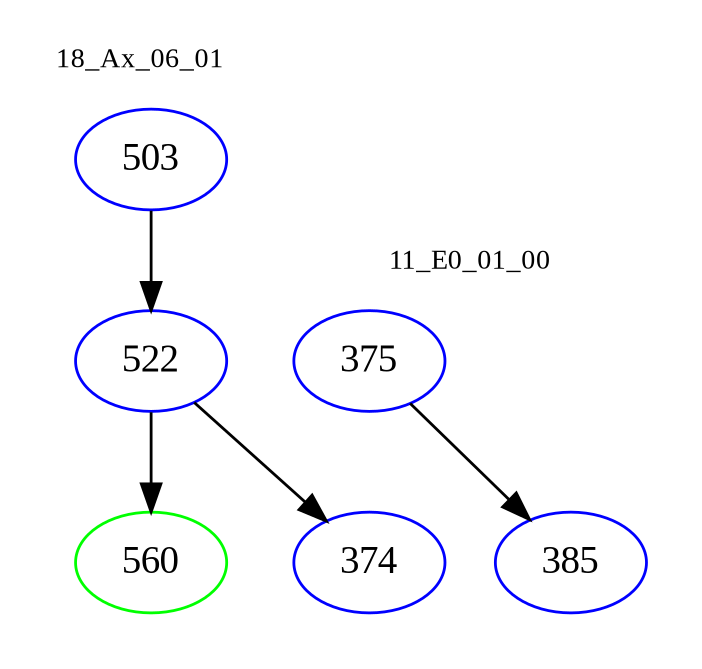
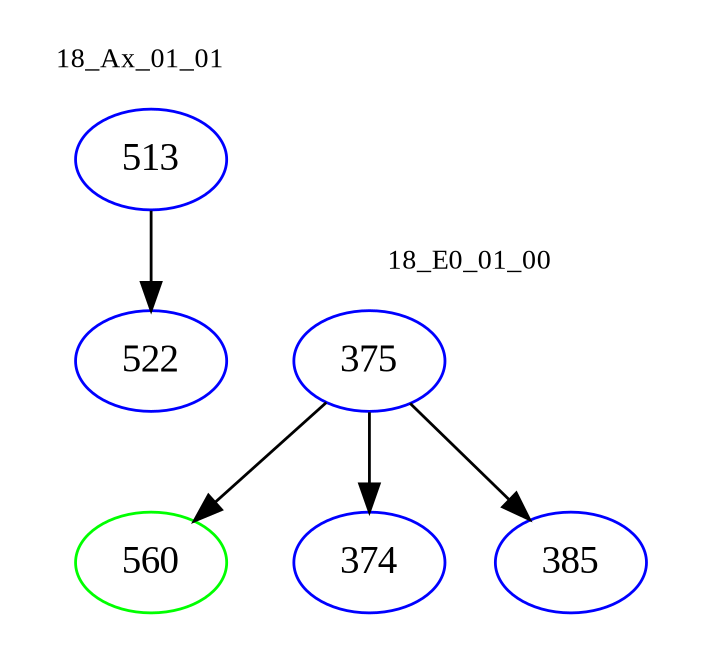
  digraph {
    fontname="Liberation Serif"
    node [color=blue fontname="Liberation Serif"]
    edge [color=black fontname="Liberation Serif"]
    n1 [label=522]
-   n2 [label=503]
+   n2 [label=513]
    n3 [color=green label=560]
    n4 [label=375]
    n5 [label=374]
    n6 [label=385]
    subgraph cluster_1 {
      color=white
      fontsize=10
-     label="18_Ax_06_01"
+     label="18_Ax_01_01"
      n1
      n2
      n3
    }
    subgraph cluster_2 {
      color=white
      fontsize=10
-     label="11_E0_01_00"
+     label="18_E0_01_00"
      n4
      n5
      n6
    }
-   n1 -> n3
+   n4 -> n3
    n2 -> n1
-   n1 -> n5
+   n4 -> n5
    n4 -> n6
  }
